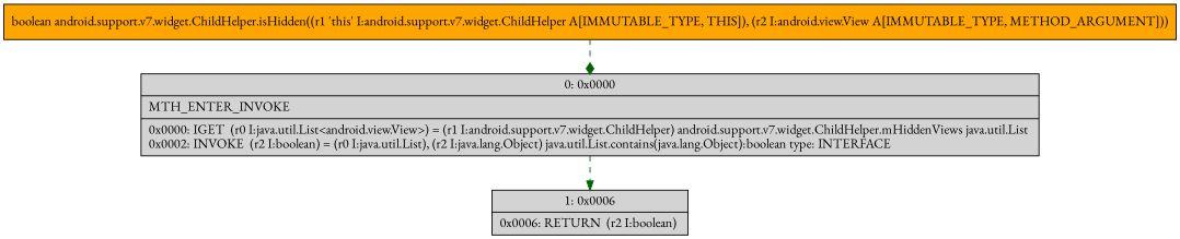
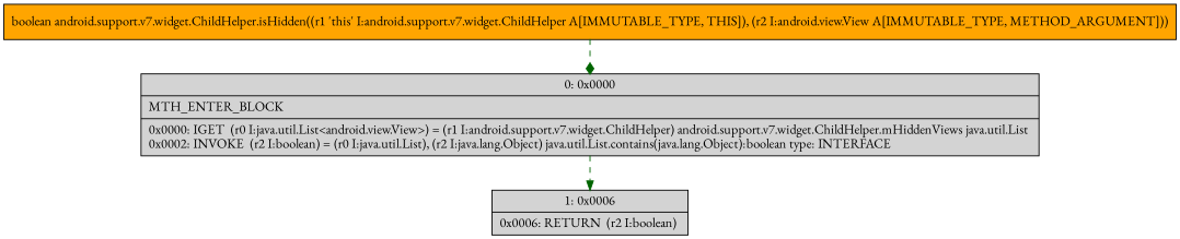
  digraph {
    fontname="EB Garamond"
    node [shape=record style=filled fillcolor=lightgrey fontname="EB Garamond"]
    edge [color=darkgreen style=dashed fontname="EB Garamond"]
-   n1 [label="{0\:\ 0x0000|MTH_ENTER_INVOKE\l|0x0000: IGET  (r0 I:java.util.List\<android.view.View\>) = (r1 I:android.support.v7.widget.ChildHelper) android.support.v7.widget.ChildHelper.mHiddenViews java.util.List \l0x0002: INVOKE  (r2 I:boolean) = (r0 I:java.util.List), (r2 I:java.lang.Object) java.util.List.contains(java.lang.Object):boolean type: INTERFACE \l}"]
+   n1 [label="{0\:\ 0x0000|MTH_ENTER_BLOCK\l|0x0000: IGET  (r0 I:java.util.List\<android.view.View\>) = (r1 I:android.support.v7.widget.ChildHelper) android.support.v7.widget.ChildHelper.mHiddenViews java.util.List \l0x0002: INVOKE  (r2 I:boolean) = (r0 I:java.util.List), (r2 I:java.lang.Object) java.util.List.contains(java.lang.Object):boolean type: INTERFACE \l}"]
    n2 [label="{1\:\ 0x0006|0x0006: RETURN  (r2 I:boolean) \l}"]
    n3 [label="{boolean android.support.v7.widget.ChildHelper.isHidden((r1 'this' I:android.support.v7.widget.ChildHelper A[IMMUTABLE_TYPE, THIS]), (r2 I:android.view.View A[IMMUTABLE_TYPE, METHOD_ARGUMENT])) }" fillcolor=orange]
    n1 -> n2 [arrowhead=normal]
    n3 -> n1 [arrowhead=diamond]
  }
